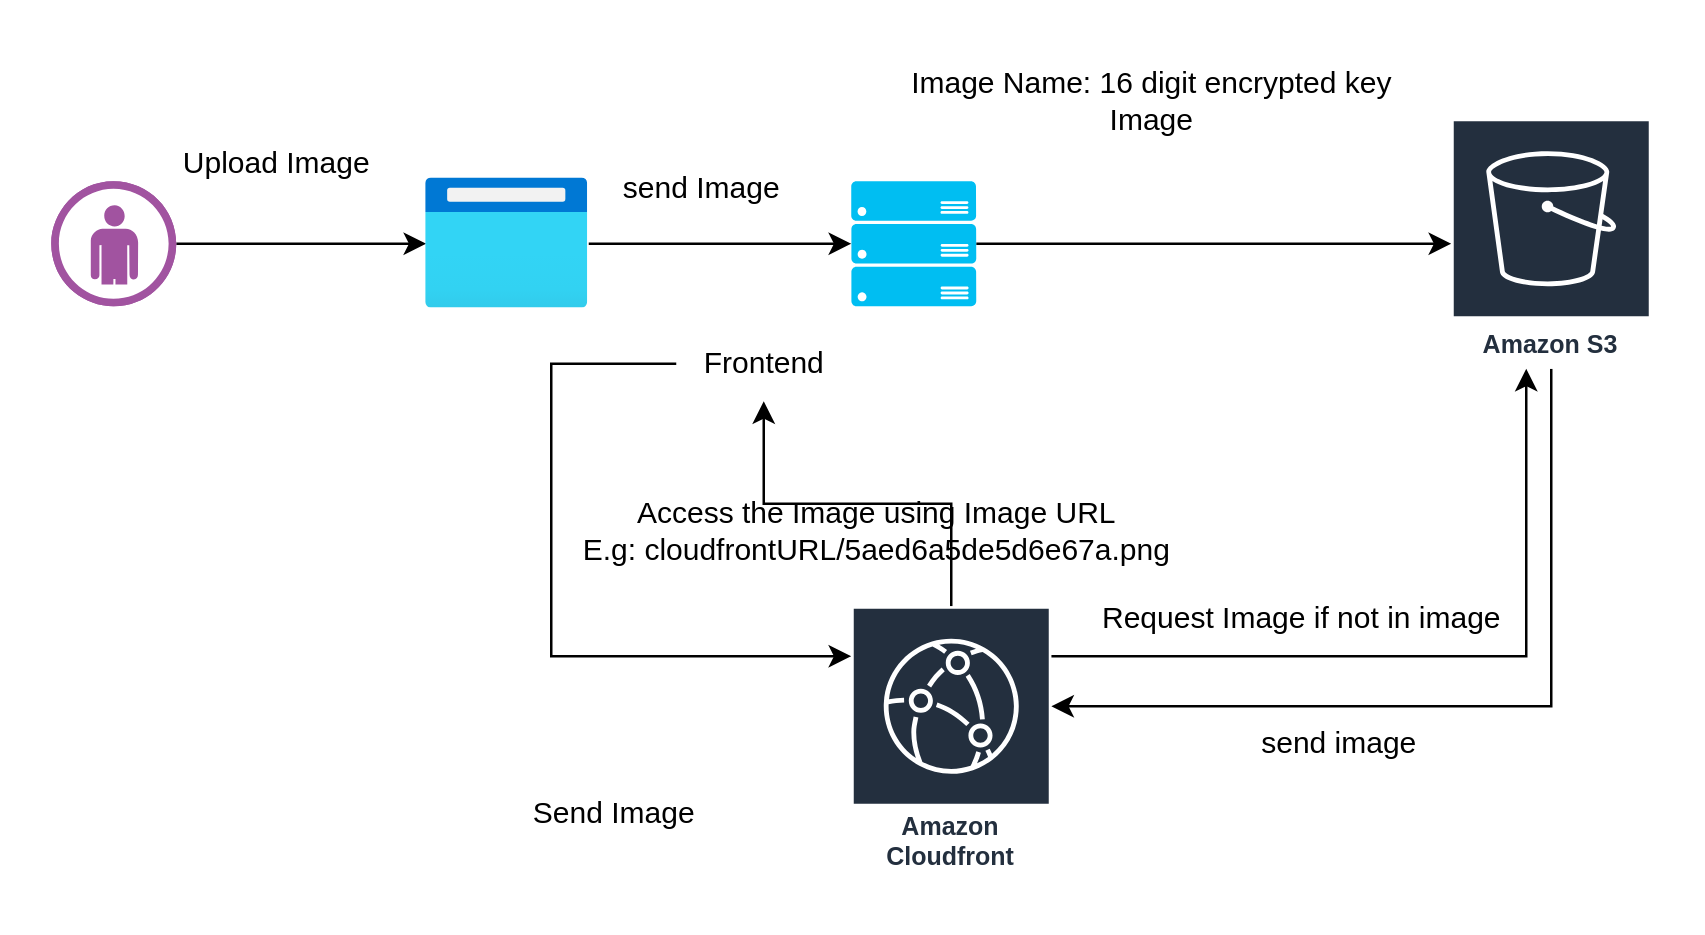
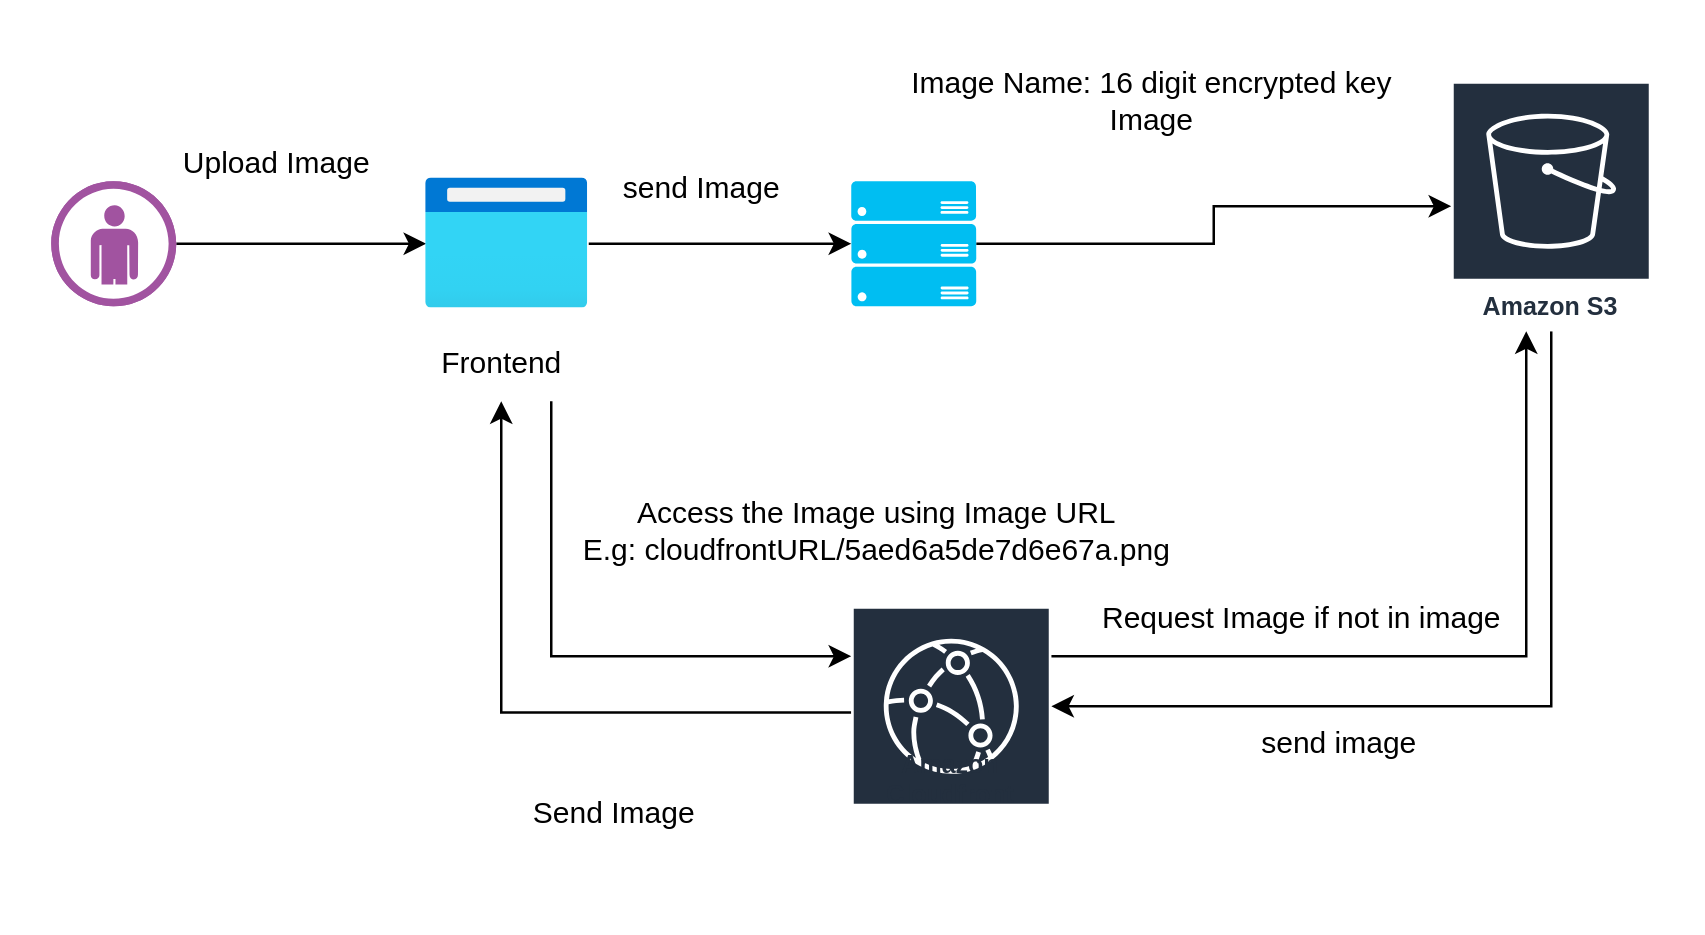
  <mxCell id="0" />
  <mxCell id="1" parent="0" />
  <mxCell id="2" style="edgeStyle=orthogonalEdgeStyle;rounded=0;orthogonalLoop=1;jettySize=auto;html=1;" edge="1" parent="1" source="4" target="5"><mxGeometry relative="1" as="geometry" /></mxCell>
  <mxCell id="3" style="edgeStyle=orthogonalEdgeStyle;rounded=0;orthogonalLoop=1;jettySize=auto;html=1;" edge="1" parent="1" source="9" target="17"><mxGeometry relative="1" as="geometry"><Array as="points"><mxPoint x="220" y="262" /></Array></mxGeometry></mxCell>
  <mxCell id="4" value="" style="verticalLabelPosition=bottom;sketch=0;html=1;fillColor=#A153A0;strokeColor=#ffffff;verticalAlign=top;align=center;points=[[0,0.5,0],[0.125,0.25,0],[0.25,0,0],[0.5,0,0],[0.75,0,0],[0.875,0.25,0],[1,0.5,0],[0.875,0.75,0],[0.75,1,0],[0.5,1,0],[0.125,0.75,0]];pointerEvents=1;shape=mxgraph.cisco_safe.compositeIcon;bgIcon=ellipse;resIcon=mxgraph.cisco_safe.design.user;" vertex="1" parent="1"><mxGeometry x="20" y="72" width="50" height="50" as="geometry" /></mxCell>
  <mxCell id="5" value="" style="image;aspect=fixed;html=1;points=[];align=center;fontSize=12;image=img/lib/azure2/general/Browser.svg;" vertex="1" parent="1"><mxGeometry x="170" y="71" width="65" height="52" as="geometry" /></mxCell>
  <mxCell id="6" value="Upload Image" style="text;html=1;align=center;verticalAlign=middle;resizable=0;points=[];autosize=1;strokeColor=none;fillColor=none;" vertex="1" parent="1"><mxGeometry x="60" y="50" width="100" height="30" as="geometry" /></mxCell>
  <mxCell id="7" style="edgeStyle=orthogonalEdgeStyle;rounded=0;orthogonalLoop=1;jettySize=auto;html=1;" edge="1" parent="1" source="8" target="12"><mxGeometry relative="1" as="geometry" /></mxCell>
  <mxCell id="8" value="" style="verticalLabelPosition=bottom;html=1;verticalAlign=top;align=center;strokeColor=none;fillColor=#00BEF2;shape=mxgraph.azure.server_rack;" vertex="1" parent="1"><mxGeometry x="340" y="72" width="50" height="50" as="geometry" /></mxCell>
- <mxCell id="9" value="Frontend" style="text;html=1;align=center;verticalAlign=middle;resizable=0;points=[];autosize=1;strokeColor=none;fillColor=none;" vertex="1" parent="1"><mxGeometry x="270" y="130" width="70" height="30" as="geometry" /></mxCell>
+ <mxCell id="9" value="Frontend" style="text;html=1;align=center;verticalAlign=middle;resizable=0;points=[];autosize=1;strokeColor=none;fillColor=none;" vertex="1" parent="1"><mxGeometry x="165" y="130" width="70" height="30" as="geometry" /></mxCell>
  <mxCell id="10" style="edgeStyle=orthogonalEdgeStyle;rounded=0;orthogonalLoop=1;jettySize=auto;html=1;entryX=0;entryY=0.5;entryDx=0;entryDy=0;entryPerimeter=0;" edge="1" parent="1" source="5" target="8"><mxGeometry relative="1" as="geometry" /></mxCell>
  <mxCell id="11" style="edgeStyle=orthogonalEdgeStyle;rounded=0;orthogonalLoop=1;jettySize=auto;html=1;" edge="1" parent="1" source="12" target="17"><mxGeometry relative="1" as="geometry"><Array as="points"><mxPoint x="620" y="282" /></Array></mxGeometry></mxCell>
- <mxCell id="12" value="Amazon S3" style="sketch=0;outlineConnect=0;fontColor=#232F3E;gradientColor=none;strokeColor=#ffffff;fillColor=#232F3E;dashed=0;verticalLabelPosition=middle;verticalAlign=bottom;align=center;html=1;whiteSpace=wrap;fontSize=10;fontStyle=1;spacing=3;shape=mxgraph.aws4.productIcon;prIcon=mxgraph.aws4.s3;" vertex="1" parent="1"><mxGeometry x="580" y="47" width="80" height="100" as="geometry" /></mxCell>
+ <mxCell id="12" value="Amazon S3" style="sketch=0;outlineConnect=0;fontColor=#232F3E;gradientColor=none;strokeColor=#ffffff;fillColor=#232F3E;dashed=0;verticalLabelPosition=middle;verticalAlign=bottom;align=center;html=1;whiteSpace=wrap;fontSize=10;fontStyle=1;spacing=3;shape=mxgraph.aws4.productIcon;prIcon=mxgraph.aws4.s3;" vertex="1" parent="1"><mxGeometry x="580" y="32" width="80" height="100" as="geometry" /></mxCell>
  <mxCell id="13" value="send Image" style="text;html=1;align=center;verticalAlign=middle;resizable=0;points=[];autosize=1;strokeColor=none;fillColor=none;" vertex="1" parent="1"><mxGeometry x="235" y="60" width="90" height="30" as="geometry" /></mxCell>
  <mxCell id="14" value="Image Name: 16 digit encrypted key&lt;br&gt;Image" style="text;html=1;align=center;verticalAlign=middle;resizable=0;points=[];autosize=1;strokeColor=none;fillColor=none;" vertex="1" parent="1"><mxGeometry x="350" y="20" width="220" height="40" as="geometry" /></mxCell>
  <mxCell id="15" style="edgeStyle=orthogonalEdgeStyle;rounded=0;orthogonalLoop=1;jettySize=auto;html=1;" edge="1" parent="1" source="17" target="12"><mxGeometry relative="1" as="geometry"><Array as="points"><mxPoint x="610" y="262" /></Array></mxGeometry></mxCell>
  <mxCell id="16" style="edgeStyle=orthogonalEdgeStyle;rounded=0;orthogonalLoop=1;jettySize=auto;html=1;" edge="1" parent="1" source="17" target="9"><mxGeometry relative="1" as="geometry" /></mxCell>
- <mxCell id="17" value="Amazon Cloudfront" style="sketch=0;outlineConnect=0;fontColor=#232F3E;gradientColor=none;strokeColor=#ffffff;fillColor=#232F3E;dashed=0;verticalLabelPosition=middle;verticalAlign=bottom;align=center;html=1;whiteSpace=wrap;fontSize=10;fontStyle=1;spacing=3;shape=mxgraph.aws4.productIcon;prIcon=mxgraph.aws4.cloudfront;" vertex="1" parent="1"><mxGeometry x="340" y="242" width="80" height="110" as="geometry" /></mxCell>
- <mxCell id="18" value="Access the Image using Image URL&lt;br&gt;E.g: cloudfrontURL/5aed6a5de5d6e67a.png" style="text;html=1;align=center;verticalAlign=middle;resizable=0;points=[];autosize=1;strokeColor=none;fillColor=none;" vertex="1" parent="1"><mxGeometry x="220" y="192" width="260" height="40" as="geometry" /></mxCell>
+ <mxCell id="17" value="Amazon Cloudfront" style="sketch=0;outlineConnect=0;fontColor=#232F3E;gradientColor=none;strokeColor=#ffffff;fillColor=#232F3E;dashed=0;verticalLabelPosition=middle;verticalAlign=bottom;align=center;html=1;whiteSpace=wrap;fontSize=10;fontStyle=1;spacing=3;shape=mxgraph.aws4.productIcon;prIcon=mxgraph.aws4.cloudfront;" vertex="1" parent="1"><mxGeometry x="340" y="242" width="80" height="85" as="geometry" /></mxCell>
+ <mxCell id="18" value="Access the Image using Image URL&lt;br&gt;E.g: cloudfrontURL/5aed6a5de7d6e67a.png" style="text;html=1;align=center;verticalAlign=middle;resizable=0;points=[];autosize=1;strokeColor=none;fillColor=none;" vertex="1" parent="1"><mxGeometry x="220" y="192" width="260" height="40" as="geometry" /></mxCell>
  <mxCell id="19" value="Request Image if not in image" style="text;html=1;align=center;verticalAlign=middle;resizable=0;points=[];autosize=1;strokeColor=none;fillColor=none;" vertex="1" parent="1"><mxGeometry x="430" y="232" width="180" height="30" as="geometry" /></mxCell>
  <mxCell id="20" value="send image" style="text;html=1;align=center;verticalAlign=middle;resizable=0;points=[];autosize=1;strokeColor=none;fillColor=none;" vertex="1" parent="1"><mxGeometry x="490" y="282" width="90" height="30" as="geometry" /></mxCell>
  <mxCell id="21" value="Send Image" style="text;html=1;align=center;verticalAlign=middle;resizable=0;points=[];autosize=1;strokeColor=none;fillColor=none;" vertex="1" parent="1"><mxGeometry x="200" y="310" width="90" height="30" as="geometry" /></mxCell>
